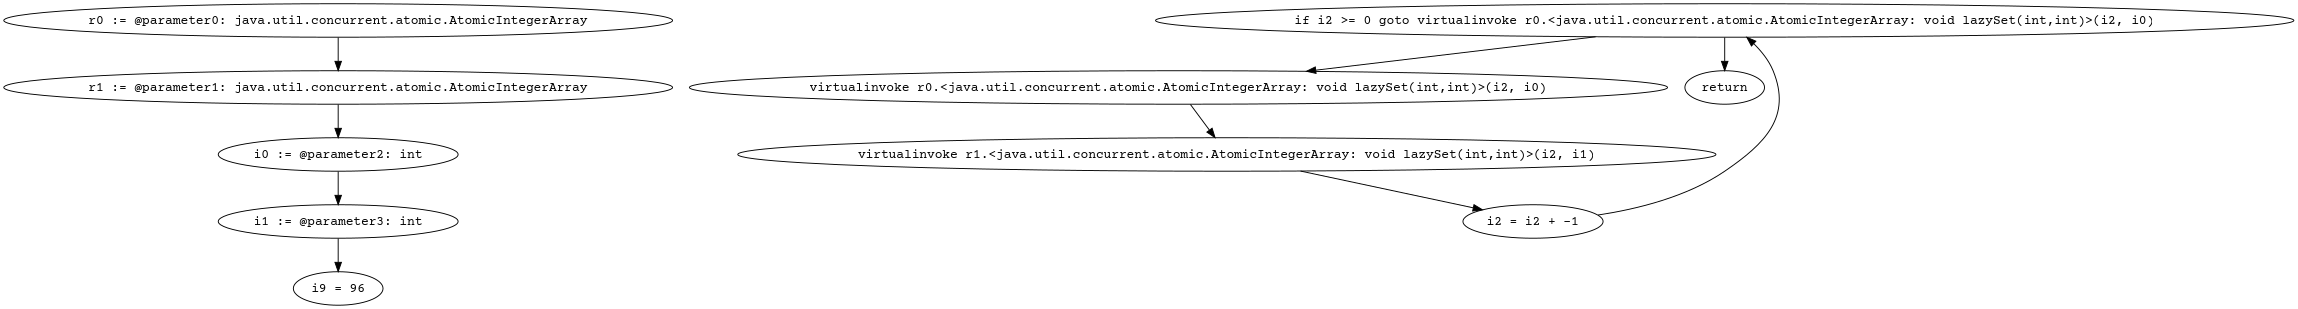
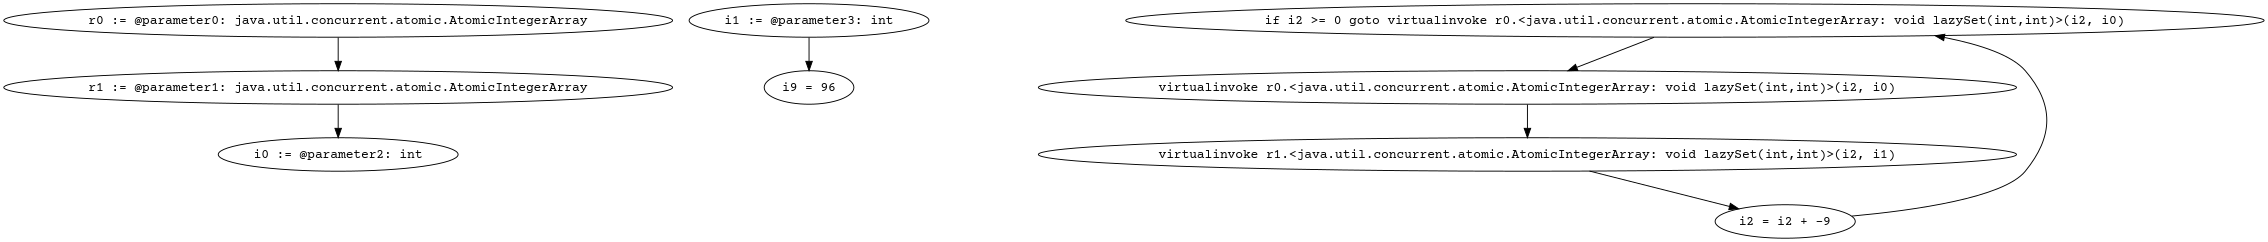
  digraph {
    fontname="Courier Prime"
    node [fontname="Courier Prime"]
    edge [fontname="Courier Prime"]
    "r0 := @parameter0: java.util.concurrent.atomic.AtomicIntegerArray"
    "r1 := @parameter1: java.util.concurrent.atomic.AtomicIntegerArray"
    "i0 := @parameter2: int"
    "i1 := @parameter3: int"
    n5 [label="i9 = 96"]
    "if i2 >= 0 goto virtualinvoke r0.<java.util.concurrent.atomic.AtomicIntegerArray: void lazySet(int,int)>(i2, i0)"
    "virtualinvoke r0.<java.util.concurrent.atomic.AtomicIntegerArray: void lazySet(int,int)>(i2, i0)"
-   return
    "virtualinvoke r1.<java.util.concurrent.atomic.AtomicIntegerArray: void lazySet(int,int)>(i2, i1)"
-   "i2 = i2 + -1"
+   "i2 = i2 + -1" [label="i2 = i2 + -9"]
    "r0 := @parameter0: java.util.concurrent.atomic.AtomicIntegerArray" -> "r1 := @parameter1: java.util.concurrent.atomic.AtomicIntegerArray"
    "r1 := @parameter1: java.util.concurrent.atomic.AtomicIntegerArray" -> "i0 := @parameter2: int"
-   "i0 := @parameter2: int" -> "i1 := @parameter3: int"
    "i1 := @parameter3: int" -> n5
    "if i2 >= 0 goto virtualinvoke r0.<java.util.concurrent.atomic.AtomicIntegerArray: void lazySet(int,int)>(i2, i0)" -> "virtualinvoke r0.<java.util.concurrent.atomic.AtomicIntegerArray: void lazySet(int,int)>(i2, i0)"
-   "if i2 >= 0 goto virtualinvoke r0.<java.util.concurrent.atomic.AtomicIntegerArray: void lazySet(int,int)>(i2, i0)" -> return
    "virtualinvoke r0.<java.util.concurrent.atomic.AtomicIntegerArray: void lazySet(int,int)>(i2, i0)" -> "virtualinvoke r1.<java.util.concurrent.atomic.AtomicIntegerArray: void lazySet(int,int)>(i2, i1)"
    "virtualinvoke r1.<java.util.concurrent.atomic.AtomicIntegerArray: void lazySet(int,int)>(i2, i1)" -> "i2 = i2 + -1"
    "i2 = i2 + -1" -> "if i2 >= 0 goto virtualinvoke r0.<java.util.concurrent.atomic.AtomicIntegerArray: void lazySet(int,int)>(i2, i0)"
  }
